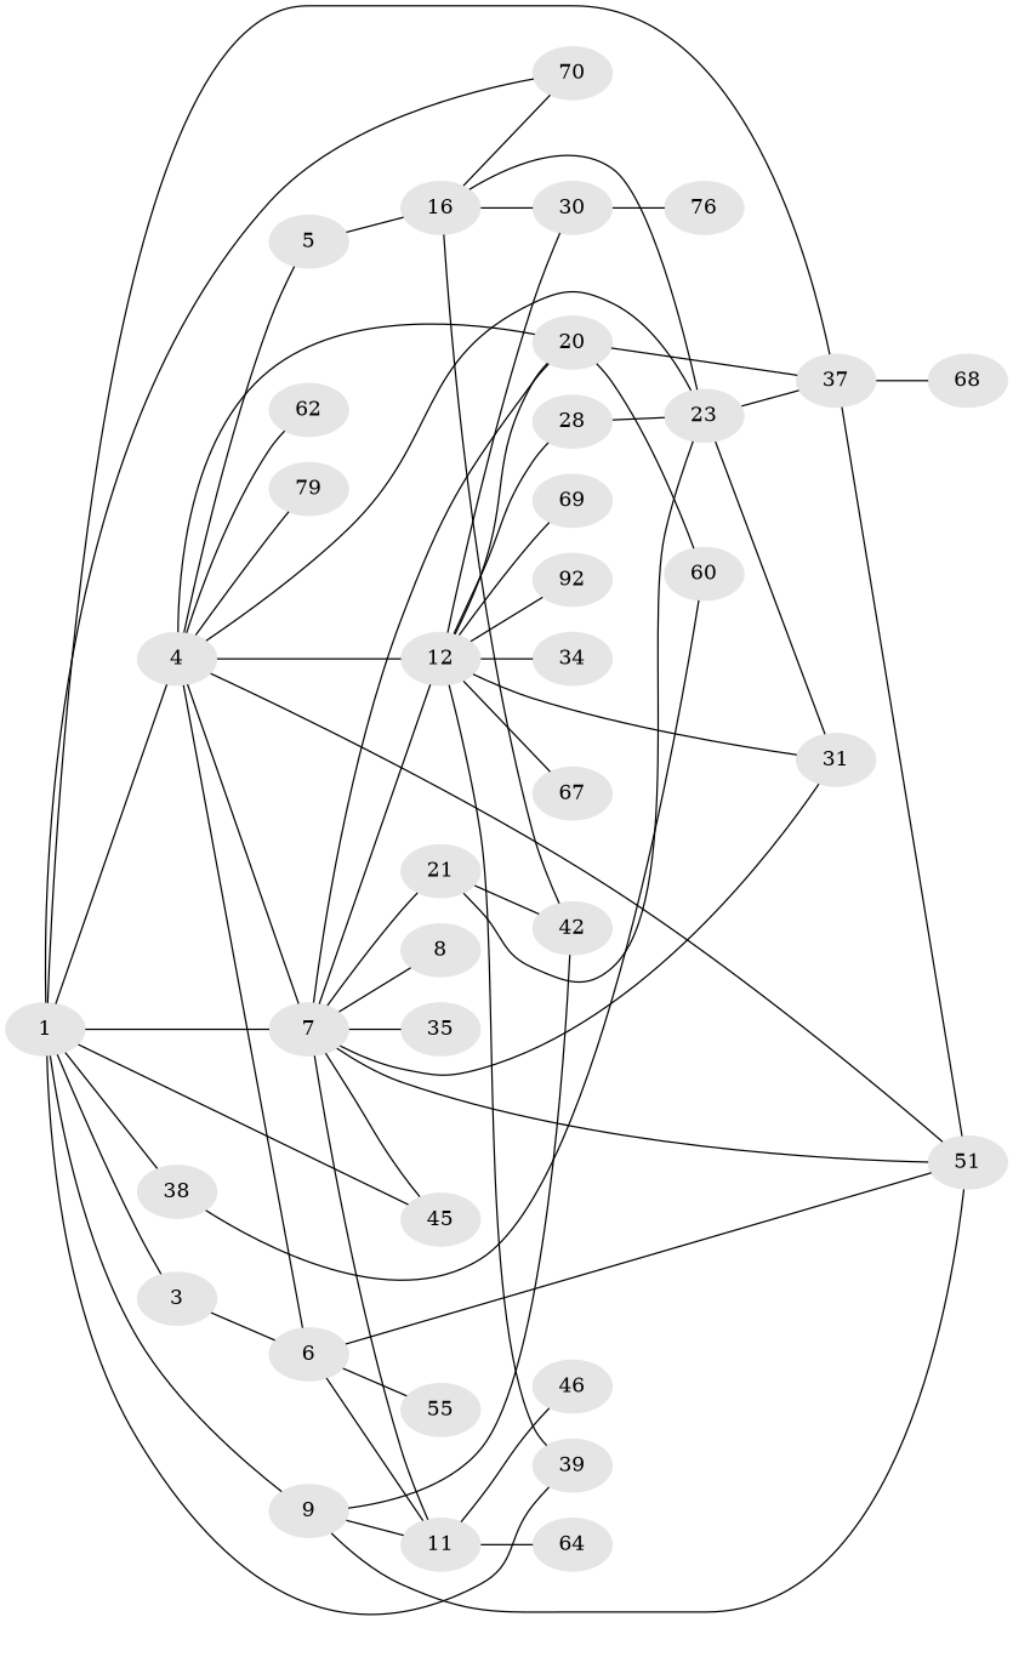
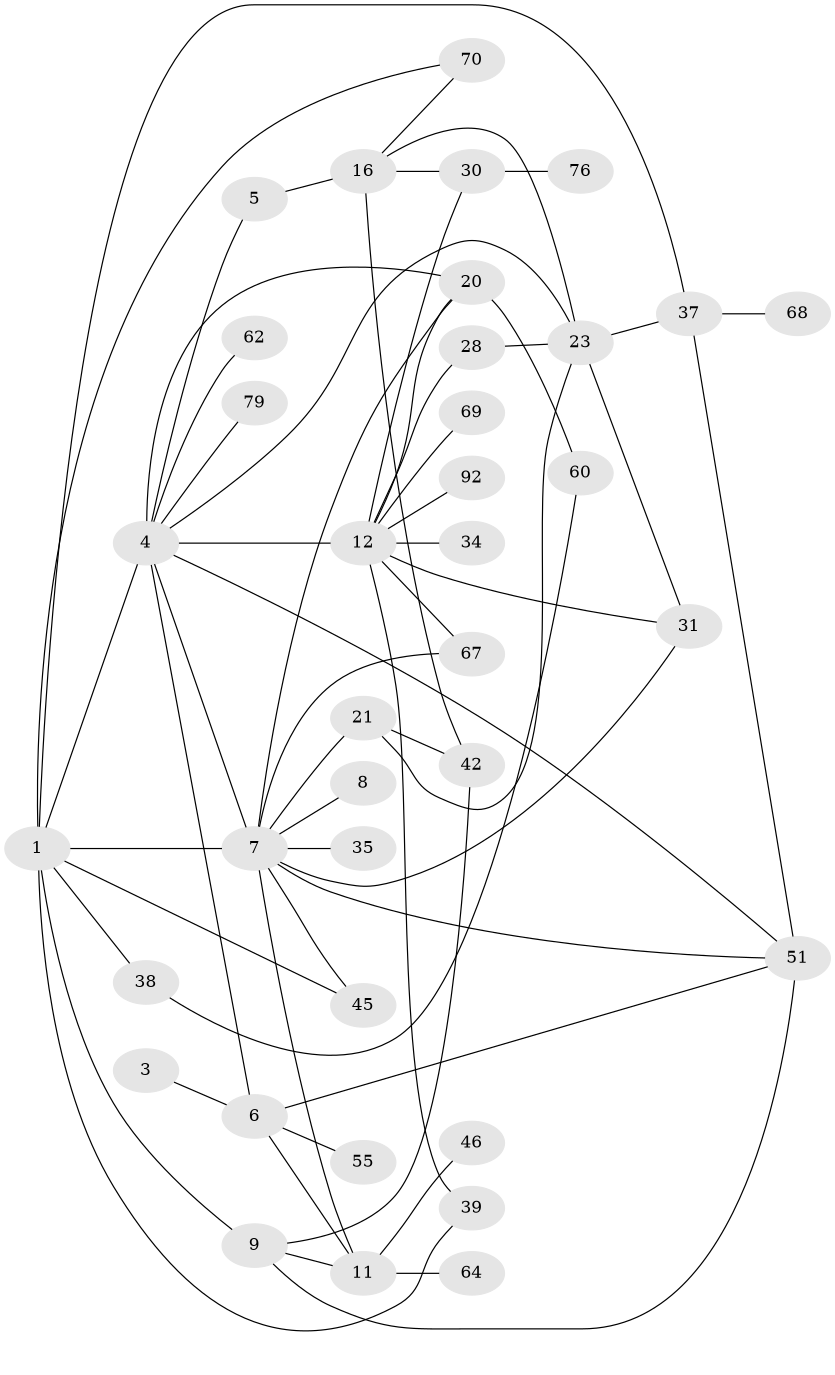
  graph {
    rankdir=LR
    node [color=gray90 style=filled]
    1 [super="+2+18"]
    3
    4 [super="+15+89+40+17"]
    7 [super="+14+13"]
    9 [super="+10"]
    37 [super="+48"]
    38 [super="+72"]
    39 [super="+70"]
    45 [super="+86+52"]
    n10 [label=70]
    6
    5
    12 [super="+19+26+22+25"]
    20 [super="+27+82"]
    n15 [label=23 super="+44+57"]
    51 [super="+54"]
    62
    79
    16 [super="+85+74"]
    11
    8
    21 [super="+24+65"]
    31 [super="+77+53"]
    35
    42
    68
    60
    55 [super="+75"]
    28 [super="+81"]
    30
    34
    67 [super="+88"]
    69
    n34 [label=92]
    46
    64
    76
-   1 -- 3
    1 -- 4
    1 -- 7 [weight=4]
    1 -- 9
    1 -- 37
    1 -- 38
    1 -- 39
    1 -- 45
    1 -- n10
    3 -- 6
    4 -- 7 [weight=2]
    4 -- 6
    4 -- 5
    4 -- 12
    4 -- 20
    4 -- n15
    4 -- 51
    4 -- 62
    4 -- 79
    7 -- 45
-   7 -- 12
+   7 -- 67
    7 -- 20
    7 -- 51
    7 -- 11
    7 -- 8
    7 -- 21 [weight=2]
    7 -- 31 [weight=2]
    7 -- 35 [weight=2]
    9 -- 51
    9 -- 11
    9 -- 42
    37 -- 51
    37 -- 68
    38 -- 60
    6 -- 51
    6 -- 11
    6 -- 55
    5 -- 16
    12 -- 39
    12 -- 20
    12 -- 31
    12 -- 28
    12 -- 30
    12 -- 34
    12 -- 67 [weight=2]
    12 -- 69
    12 -- n34
-   20 -- 37
    20 -- 60
    n15 -- 37
    n15 -- 31
    16 -- n10
    16 -- n15
    16 -- 42
    16 -- 30
    11 -- 46
    11 -- 64
    21 -- n15
    21 -- 42
    28 -- n15
    30 -- 76
  }
